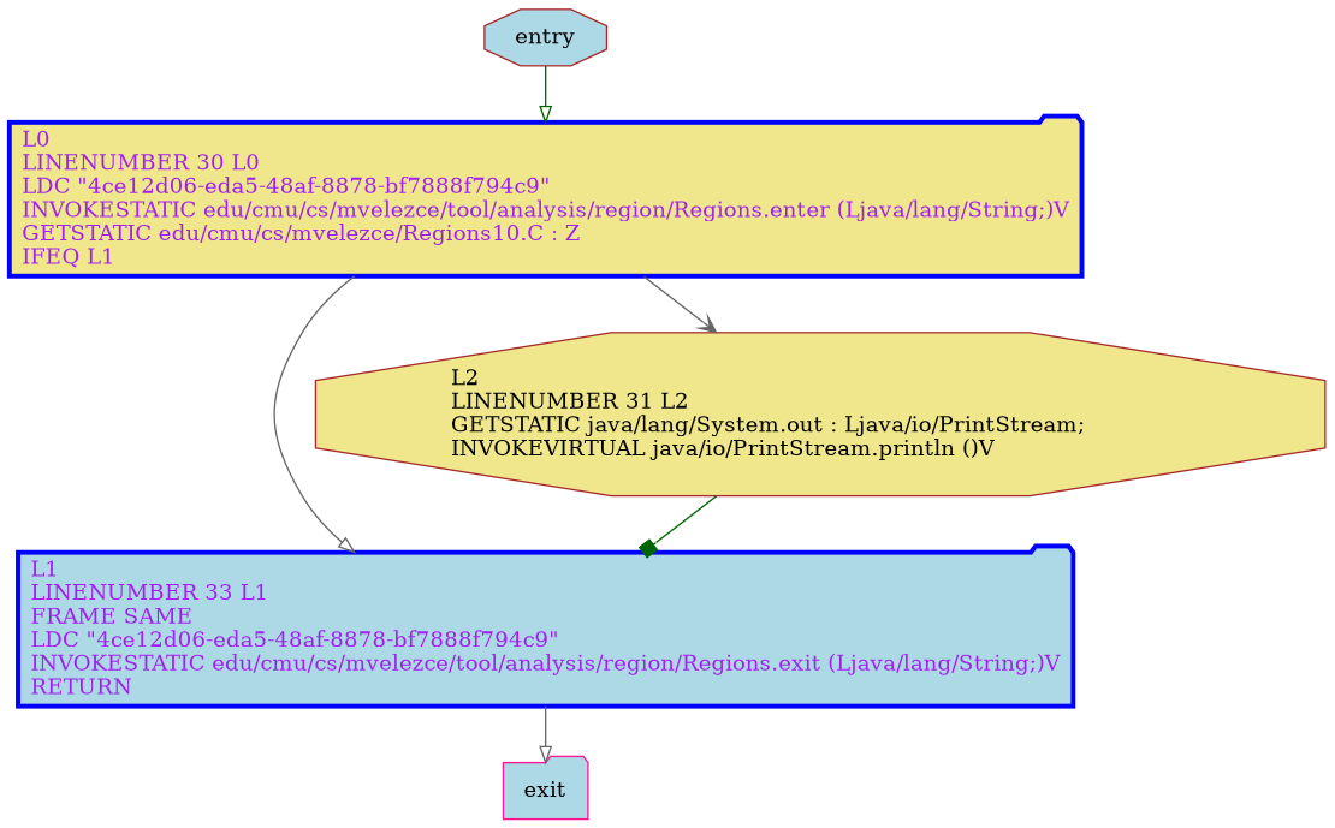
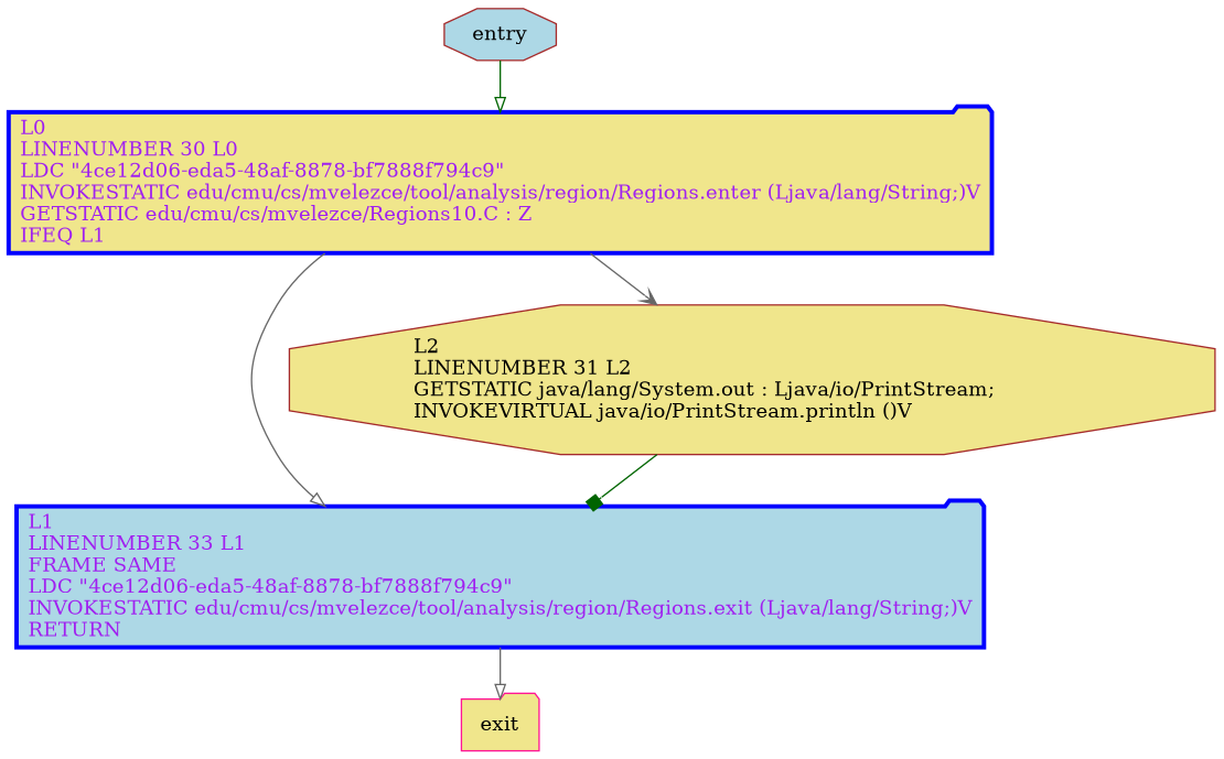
  digraph {
    node [color=blue shape=folder style=filled fillcolor=lightblue]
    edge [color=gray40 arrowhead=onormal]
    n1 [fontcolor=purple label="L1\lLINENUMBER 33 L1\lFRAME SAME\lLDC \"4ce12d06-eda5-48af-8878-bf7888f794c9\"\lINVOKESTATIC edu/cmu/cs/mvelezce/tool/analysis/region/Regions.exit (Ljava/lang/String;)V\lRETURN\l" penwidth=3]
-   exit [color=deeppink]
+   exit [fillcolor=khaki color=deeppink]
    n3 [fontcolor=purple label="L0\lLINENUMBER 30 L0\lLDC \"4ce12d06-eda5-48af-8878-bf7888f794c9\"\lINVOKESTATIC edu/cmu/cs/mvelezce/tool/analysis/region/Regions.enter (Ljava/lang/String;)V\lGETSTATIC edu/cmu/cs/mvelezce/Regions10.C : Z\lIFEQ L1\l" penwidth=3 fillcolor=khaki]
    n4 [label="L2\lLINENUMBER 31 L2\lGETSTATIC java/lang/System.out : Ljava/io/PrintStream;\lINVOKEVIRTUAL java/io/PrintStream.println ()V\l" shape=octagon fillcolor=khaki color=brown]
    entry [shape=octagon color=brown]
    n1 -> exit
    n3 -> n1
    n3 -> n4 [arrowhead=vee]
    n4 -> n1 [color=darkgreen arrowhead=box]
    entry -> n3 [color=darkgreen]
  }
